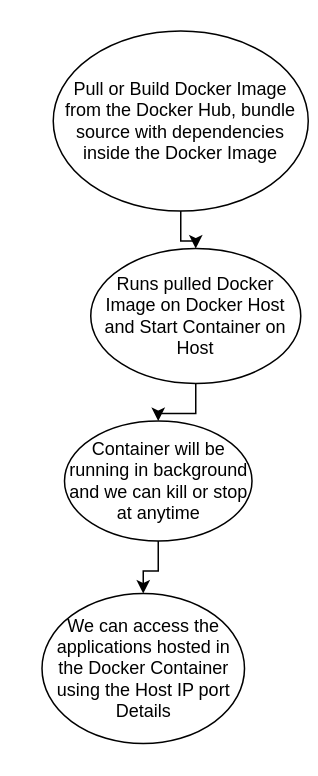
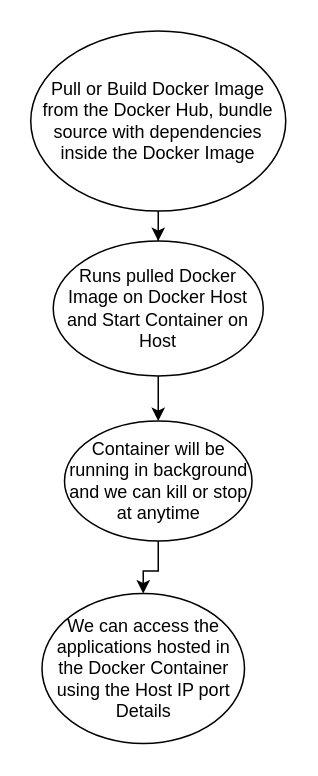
  <mxCell id="0" />
  <mxCell id="1" parent="0" />
  <mxCell id="2" style="edgeStyle=orthogonalEdgeStyle;rounded=0;orthogonalLoop=1;jettySize=auto;html=1;" edge="1" parent="1" source="3" target="5"><mxGeometry relative="1" as="geometry" /></mxCell>
- <mxCell id="3" value="Pull or Build Docker Image from the Docker Hub, bundle source with dependencies inside the Docker Image&lt;br&gt;" style="ellipse;whiteSpace=wrap;html=1;" vertex="1" parent="1"><mxGeometry x="35" y="20" width="170" height="120" as="geometry" /></mxCell>
+ <mxCell id="3" value="Pull or Build Docker Image from the Docker Hub, bundle source with dependencies inside the Docker Image&lt;br&gt;" style="ellipse;whiteSpace=wrap;html=1;" vertex="1" parent="1"><mxGeometry x="20" y="20" width="170" height="120" as="geometry" /></mxCell>
  <mxCell id="4" value="" style="edgeStyle=orthogonalEdgeStyle;rounded=0;orthogonalLoop=1;jettySize=auto;html=1;" edge="1" parent="1" source="5" target="7"><mxGeometry relative="1" as="geometry" /></mxCell>
- <mxCell id="5" value="Runs pulled Docker Image on Docker Host and Start Container on Host&lt;br&gt;" style="ellipse;whiteSpace=wrap;html=1;" vertex="1" parent="1"><mxGeometry x="60" y="165" width="140" height="90" as="geometry" /></mxCell>
+ <mxCell id="5" value="Runs pulled Docker Image on Docker Host and Start Container on Host&lt;br&gt;" style="ellipse;whiteSpace=wrap;html=1;" vertex="1" parent="1"><mxGeometry x="35" y="160" width="140" height="90" as="geometry" /></mxCell>
  <mxCell id="6" value="" style="edgeStyle=orthogonalEdgeStyle;rounded=0;orthogonalLoop=1;jettySize=auto;html=1;" edge="1" parent="1" source="7" target="8"><mxGeometry relative="1" as="geometry" /></mxCell>
  <mxCell id="7" value="Container will be running in background and we can kill or stop at anytime" style="ellipse;whiteSpace=wrap;html=1;" vertex="1" parent="1"><mxGeometry x="42.5" y="280" width="125" height="80" as="geometry" /></mxCell>
  <mxCell id="8" value="We can access the applications hosted in the Docker Container using the Host IP port Details&lt;br&gt;" style="ellipse;whiteSpace=wrap;html=1;" vertex="1" parent="1"><mxGeometry x="27.5" y="395" width="135" height="100" as="geometry" /></mxCell>
